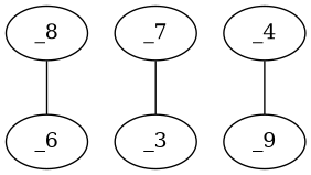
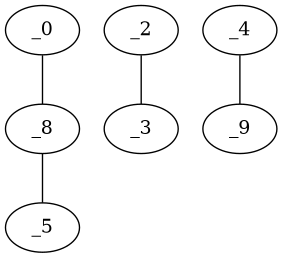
  graph {
+   _0 [x=1.02842 y=2.90342]
    n2 [label=_8 x=0.94 y=0.67]
-   _6 [x=2.58546 y=0.914234]
-   _2 [x=2.00303 y=0.507799 label=_7]
+   _6 [x=2.58546 y=0.914234 label=_5]
+   _2 [x=2.00303 y=0.507799]
    _3 [x=2.00296 y=2.89648]
    _4 [x=0.819964 y=1.78893]
    n7 [label=_9 x=2.41839 y=1.73039]
+   _0 -- n2
    n2 -- _6
    _2 -- _3
    _4 -- n7
  }
